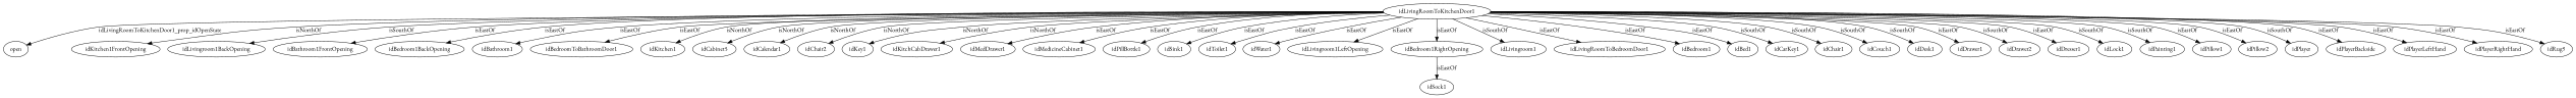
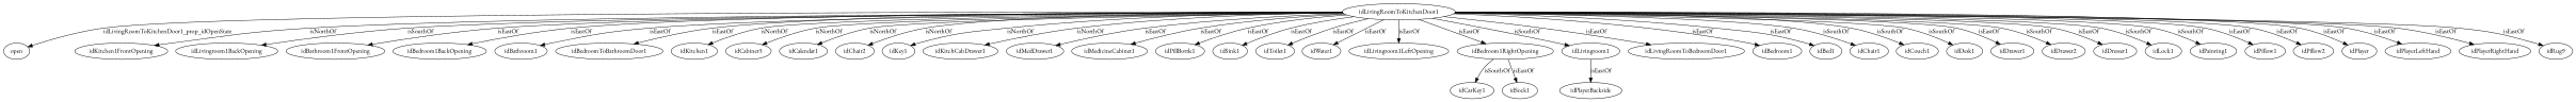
  strict digraph {
    fontname="EB Garamond"
    node [fontname="EB Garamond" node_type=entity_node]
    edge [edge_type=relationship fontname="EB Garamond"]
    open [node_type=property_node]
    idLivingRoomToKitchenDoor1
    idKitchen1FrontOpening
    idLivingroom1BackOpening
    idBathroom1FrontOpening
    idBedroom1BackOpening
    idBathroom1
    idBedroomToBathroomDoor1
    idKitchen1
    n10 [label=idCabinet5]
    idCalendar1
    idChair2
    idKey1
    idKitchCabDrawer1
    idMedDrawer1
    idMedicineCabinet1
    idPillBottle1
    idSink1
    idToilet1
    idWater1
    idLivingroom1LeftOpening
    idBedroom1RightOpening
    idLivingroom1
    idLivingRoomToBedroomDoor1
    idBedroom1
    idBed1
    idCarKey1
    idChair1
    idCouch1
    idDesk1
    idDrawer1
    idDrawer2
    idDresser1
    idLock1
    idPainting1
    idPillow1
    idPillow2
    idPlayer
    idPlayerBackside
    idPlayerLeftHand
    idPlayerRightHand
    n42 [label=idRug9]
    idSock1
    idLivingRoomToKitchenDoor1 -> open [edge_type=property label=idLivingRoomToKitchenDoor1_prop_idOpenState]
    idLivingRoomToKitchenDoor1 -> idKitchen1FrontOpening [label=isNorthOf]
    idLivingRoomToKitchenDoor1 -> idLivingroom1BackOpening [label=isSouthOf]
    idLivingRoomToKitchenDoor1 -> idBathroom1FrontOpening [label=isEastOf]
    idLivingRoomToKitchenDoor1 -> idBedroom1BackOpening [label=isEastOf]
    idLivingRoomToKitchenDoor1 -> idBathroom1 [label=isEastOf]
    idLivingRoomToKitchenDoor1 -> idBedroomToBathroomDoor1 [label=isEastOf]
    idLivingRoomToKitchenDoor1 -> idKitchen1 [label=isNorthOf]
    idLivingRoomToKitchenDoor1 -> n10 [label=isNorthOf]
    idLivingRoomToKitchenDoor1 -> idCalendar1 [label=isNorthOf]
    idLivingRoomToKitchenDoor1 -> idChair2 [label=isNorthOf]
    idLivingRoomToKitchenDoor1 -> idKey1 [label=isNorthOf]
    idLivingRoomToKitchenDoor1 -> idKitchCabDrawer1 [label=isNorthOf]
    idLivingRoomToKitchenDoor1 -> idMedDrawer1 [label=isEastOf]
    idLivingRoomToKitchenDoor1 -> idMedicineCabinet1 [label=isEastOf]
    idLivingRoomToKitchenDoor1 -> idPillBottle1 [label=isEastOf]
    idLivingRoomToKitchenDoor1 -> idSink1 [label=isEastOf]
    idLivingRoomToKitchenDoor1 -> idToilet1 [label=isEastOf]
    idLivingRoomToKitchenDoor1 -> idWater1 [label=isEastOf]
    idLivingRoomToKitchenDoor1 -> idLivingroom1LeftOpening [label=isEastOf]
    idLivingRoomToKitchenDoor1 -> idBedroom1RightOpening [label=isEastOf]
    idLivingRoomToKitchenDoor1 -> idLivingroom1 [label=isSouthOf]
    idLivingRoomToKitchenDoor1 -> idLivingRoomToBedroomDoor1 [label=isEastOf]
    idLivingRoomToKitchenDoor1 -> idBedroom1 [label=isEastOf]
    idLivingRoomToKitchenDoor1 -> idBed1 [label=isEastOf]
-   idLivingRoomToKitchenDoor1 -> idCarKey1 [label=isSouthOf]
+   idBedroom1RightOpening -> idCarKey1 [label=isSouthOf]
    idLivingRoomToKitchenDoor1 -> idChair1 [label=isSouthOf]
    idLivingRoomToKitchenDoor1 -> idCouch1 [label=isSouthOf]
    idLivingRoomToKitchenDoor1 -> idDesk1 [label=isSouthOf]
    idLivingRoomToKitchenDoor1 -> idDrawer1 [label=isEastOf]
    idLivingRoomToKitchenDoor1 -> idDrawer2 [label=isSouthOf]
    idLivingRoomToKitchenDoor1 -> idDresser1 [label=isEastOf]
    idLivingRoomToKitchenDoor1 -> idLock1 [label=isSouthOf]
    idLivingRoomToKitchenDoor1 -> idPainting1 [label=isSouthOf]
    idLivingRoomToKitchenDoor1 -> idPillow1 [label=isEastOf]
    idLivingRoomToKitchenDoor1 -> idPillow2 [label=isEastOf]
-   idLivingRoomToKitchenDoor1 -> idPlayer [label=isSouthOf]
-   idLivingRoomToKitchenDoor1 -> idPlayerBackside [label=isEastOf]
+   idLivingRoomToKitchenDoor1 -> idPlayer [label=isEastOf]
+   idLivingroom1 -> idPlayerBackside [label=isEastOf]
    idLivingRoomToKitchenDoor1 -> idPlayerLeftHand [label=isEastOf]
    idLivingRoomToKitchenDoor1 -> idPlayerRightHand [label=isEastOf]
    idLivingRoomToKitchenDoor1 -> n42 [label=isEastOf]
    idBedroom1RightOpening -> idSock1 [label=isEastOf]
  }
